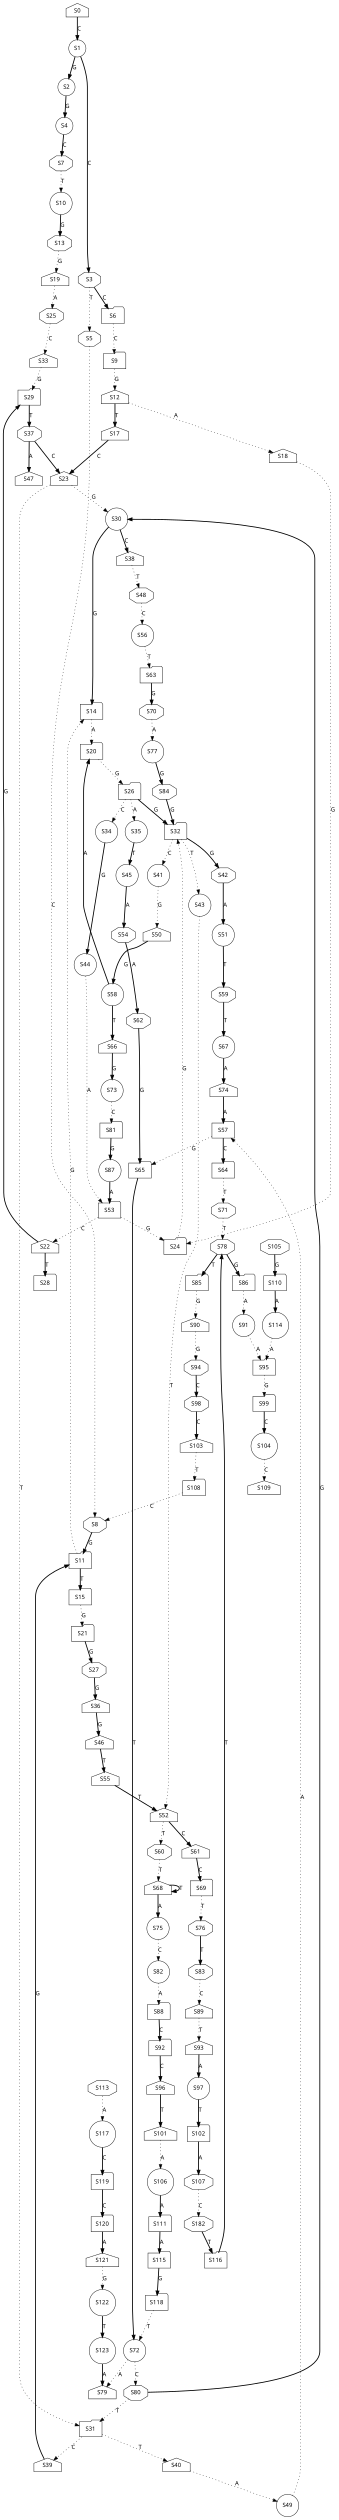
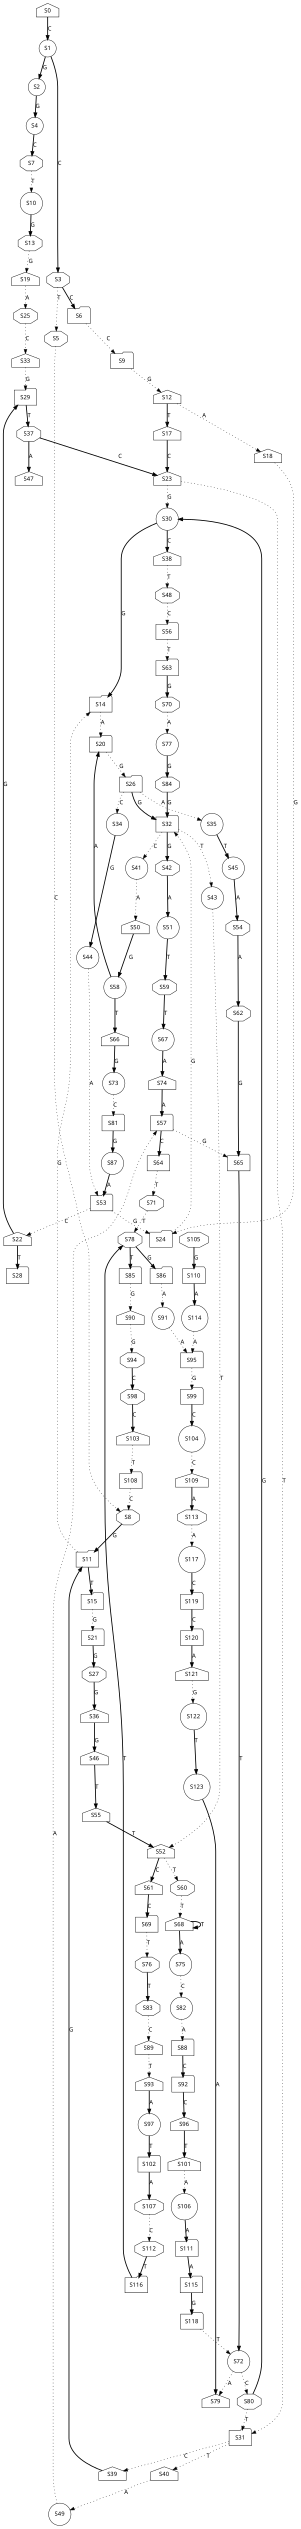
  strict digraph {
    fontname="Noto Sans"
    node [fontname="Noto Sans" shape=folder]
    edge [fontname="Noto Sans" style=bold]
    S0 [shape=house]
    S1 [shape=circle]
    S2 [shape=circle]
    S3 [shape=octagon]
    S4 [shape=circle]
    S5 [shape=octagon]
    S6
    S7 [shape=octagon]
    S8 [shape=octagon]
    S9
    S10 [shape=circle]
    S11
    S12 [shape=house]
    S13 [shape=octagon]
    S14
    S15
    S17 [shape=house]
    S18 [shape=house]
    S19 [shape=house]
    S20
    S21
    S23 [shape=house]
    S24
    S25 [shape=octagon]
    S26
    S27 [shape=octagon]
    S22 [shape=house]
    S28
    S29
    S30 [shape=circle]
    S31
    S32
    S33 [shape=house]
    S34 [shape=circle]
    S35 [shape=circle]
    S36 [shape=house]
    S37 [shape=octagon]
    S38 [shape=house]
    S39 [shape=house]
    S40 [shape=house]
    S41 [shape=circle]
    S42 [shape=octagon]
    S43 [shape=circle]
    S44 [shape=circle]
    S45 [shape=circle]
    S46 [shape=house]
    S47 [shape=house]
    S48 [shape=octagon]
    S49 [shape=circle]
    S50 [shape=house]
    S51 [shape=circle]
    S52 [shape=house]
    S53
    S54 [shape=octagon]
    S55 [shape=house]
-   S56 [shape=circle]
+   S56
    S57
    S58 [shape=circle]
    S59 [shape=octagon]
    S60 [shape=octagon]
    S61 [shape=house]
    S62 [shape=octagon]
    S63
    S64
    S65
    S66 [shape=house]
    S67 [shape=circle]
    S68 [shape=house]
    S69
    S70 [shape=octagon]
    S71 [shape=octagon]
    S72 [shape=circle]
    S73 [shape=circle]
    S74 [shape=house]
    S75 [shape=circle]
    S76 [shape=octagon]
    S77 [shape=circle]
    S78 [shape=octagon]
    S79 [shape=house]
    S80 [shape=octagon]
    S81
    S82 [shape=circle]
    S83 [shape=octagon]
    S84 [shape=octagon]
    S85
    S86
    S87 [shape=circle]
    S88
    S89 [shape=house]
    S90 [shape=house]
    S91 [shape=circle]
    S92
    S93 [shape=house]
    S94 [shape=octagon]
    S95
    S96 [shape=house]
    S97 [shape=circle]
    S98 [shape=octagon]
    S99
    S101 [shape=house]
    S102
    S103 [shape=house]
    S104 [shape=circle]
    S106 [shape=circle]
    S107 [shape=octagon]
    S108
    S109 [shape=house]
    S105 [shape=octagon]
    S110
    S111
-   S112 [shape=octagon label=S182]
+   S112 [shape=octagon]
    S113 [shape=octagon]
    S114 [shape=circle]
    S115
    S116
    S117 [shape=circle]
    S118
    S119
    S120
    S121 [shape=house]
    S122 [shape=circle]
    S123 [shape=circle]
    S0 -> S1 [label=C]
    S1 -> S2 [label=G]
    S1 -> S3 [label=C]
    S2 -> S4 [label=G]
    S3 -> S5 [label=T style=dotted]
    S3 -> S6 [label=C]
    S4 -> S7 [label=C]
    S5 -> S8 [label=C style=dotted]
    S6 -> S9 [label=C style=dotted]
    S7 -> S10 [label=T style=dotted]
    S8 -> S11 [label=G]
    S9 -> S12 [label=G style=dotted]
    S10 -> S13 [label=G]
    S11 -> S14 [label=G style=dotted]
    S11 -> S15 [label=T]
    S12 -> S17 [label=T]
    S12 -> S18 [label=A style=dotted]
    S13 -> S19 [label=G style=dotted]
    S14 -> S20 [label=A style=dotted]
    S15 -> S21 [label=G style=dotted]
    S17 -> S23 [label=C]
    S18 -> S24 [label=G style=dotted]
    S19 -> S25 [label=A style=dotted]
    S20 -> S26 [label=G style=dotted]
    S21 -> S27 [label=G]
    S23 -> S30 [label=G style=dotted]
    S23 -> S31 [label=T style=dotted]
    S24 -> S32 [label=G style=dotted]
    S25 -> S33 [label=C style=dotted]
    S26 -> S32 [label=G]
    S26 -> S34 [label=C style=dotted]
    S26 -> S35 [label=A style=dotted]
    S27 -> S36 [label=G]
    S22 -> S28 [label=T]
    S22 -> S29 [label=G]
    S29 -> S37 [label=T]
    S30 -> S14 [label=G]
    S30 -> S38 [label=C]
    S31 -> S39 [label=C style=dotted]
    S31 -> S40 [label=T style=dotted]
    S32 -> S41 [label=C style=dotted]
    S32 -> S42 [label=G]
    S32 -> S43 [label=T style=dotted]
    S33 -> S29 [label=G style=dotted]
    S34 -> S44 [label=G]
    S35 -> S45 [label=T]
    S36 -> S46 [label=G]
    S37 -> S23 [label=C]
    S37 -> S47 [label=A]
    S38 -> S48 [label=T style=dotted]
    S39 -> S11 [label=G]
    S40 -> S49 [label=A style=dotted]
-   S41 -> S50 [label=G style=dotted]
+   S41 -> S50 [label=A style=dotted]
    S42 -> S51 [label=A]
    S43 -> S52 [label=T style=dotted]
    S44 -> S53 [label=A style=dotted]
    S45 -> S54 [label=A]
    S46 -> S55 [label=T]
    S48 -> S56 [label=C style=dotted]
    S49 -> S57 [label=A style=dotted]
    S50 -> S58 [label=G]
    S51 -> S59 [label=T]
    S52 -> S60 [label=T style=dotted]
    S52 -> S61 [label=C]
    S53 -> S24 [label=G style=dotted]
    S53 -> S22 [label=C style=dotted]
    S54 -> S62 [label=A]
    S55 -> S52 [label=T]
    S56 -> S63 [label=T style=dotted]
    S57 -> S64 [label=C]
    S57 -> S65 [label=G style=dotted]
    S58 -> S20 [label=A]
    S58 -> S66 [label=T]
    S59 -> S67 [label=T]
    S60 -> S68 [label=T style=dotted]
    S61 -> S69 [label=C]
    S62 -> S65 [label=G]
    S63 -> S70 [label=G]
    S64 -> S71 [label=T style=dotted]
    S65 -> S72 [label=T]
    S66 -> S73 [label=G]
    S67 -> S74 [label=A]
    S68 -> S68 [label=T]
    S68 -> S75 [label=A]
    S69 -> S76 [label=T style=dotted]
    S70 -> S77 [label=A style=dotted]
    S71 -> S78 [label=T style=dotted]
    S72 -> S79 [label=A style=dotted]
    S72 -> S80 [label=C style=dotted]
    S73 -> S81 [label=C style=dotted]
    S74 -> S57 [label=A]
    S75 -> S82 [label=C style=dotted]
    S76 -> S83 [label=T]
    S77 -> S84 [label=G]
    S78 -> S85 [label=T]
    S78 -> S86 [label=G]
    S80 -> S30 [label=G]
    S80 -> S31 [label=T style=dotted]
    S81 -> S87 [label=G]
    S82 -> S88 [label=A style=dotted]
    S83 -> S89 [label=C style=dotted]
    S84 -> S32 [label=G]
    S85 -> S90 [label=G style=dotted]
    S86 -> S91 [label=A style=dotted]
    S87 -> S53 [label=A]
    S88 -> S92 [label=C]
    S89 -> S93 [label=T style=dotted]
    S90 -> S94 [label=G style=dotted]
    S91 -> S95 [label=A style=dotted]
    S92 -> S96 [label=C]
    S93 -> S97 [label=A]
    S94 -> S98 [label=C]
    S95 -> S99 [label=G style=dotted]
    S96 -> S101 [label=T]
    S97 -> S102 [label=T]
    S98 -> S103 [label=C]
    S99 -> S104 [label=C]
    S101 -> S106 [label=A style=dotted]
    S102 -> S107 [label=A]
    S103 -> S108 [label=T style=dotted]
    S104 -> S109 [label=C style=dotted]
    S106 -> S111 [label=A]
    S107 -> S112 [label=C style=dotted]
    S108 -> S8 [label=C style=dotted]
+   S109 -> S113 [label=A]
    S105 -> S110 [label=G]
    S110 -> S114 [label=A]
    S111 -> S115 [label=A]
    S112 -> S116 [label=T]
    S113 -> S117 [label=A style=dotted]
    S114 -> S95 [label=A style=dotted]
    S115 -> S118 [label=G]
    S116 -> S78 [label=T]
    S117 -> S119 [label=C]
    S118 -> S72 [label=T style=dotted]
    S119 -> S120 [label=C]
    S120 -> S121 [label=A]
    S121 -> S122 [label=G style=dotted]
    S122 -> S123 [label=T]
    S123 -> S79 [label=A]
  }
